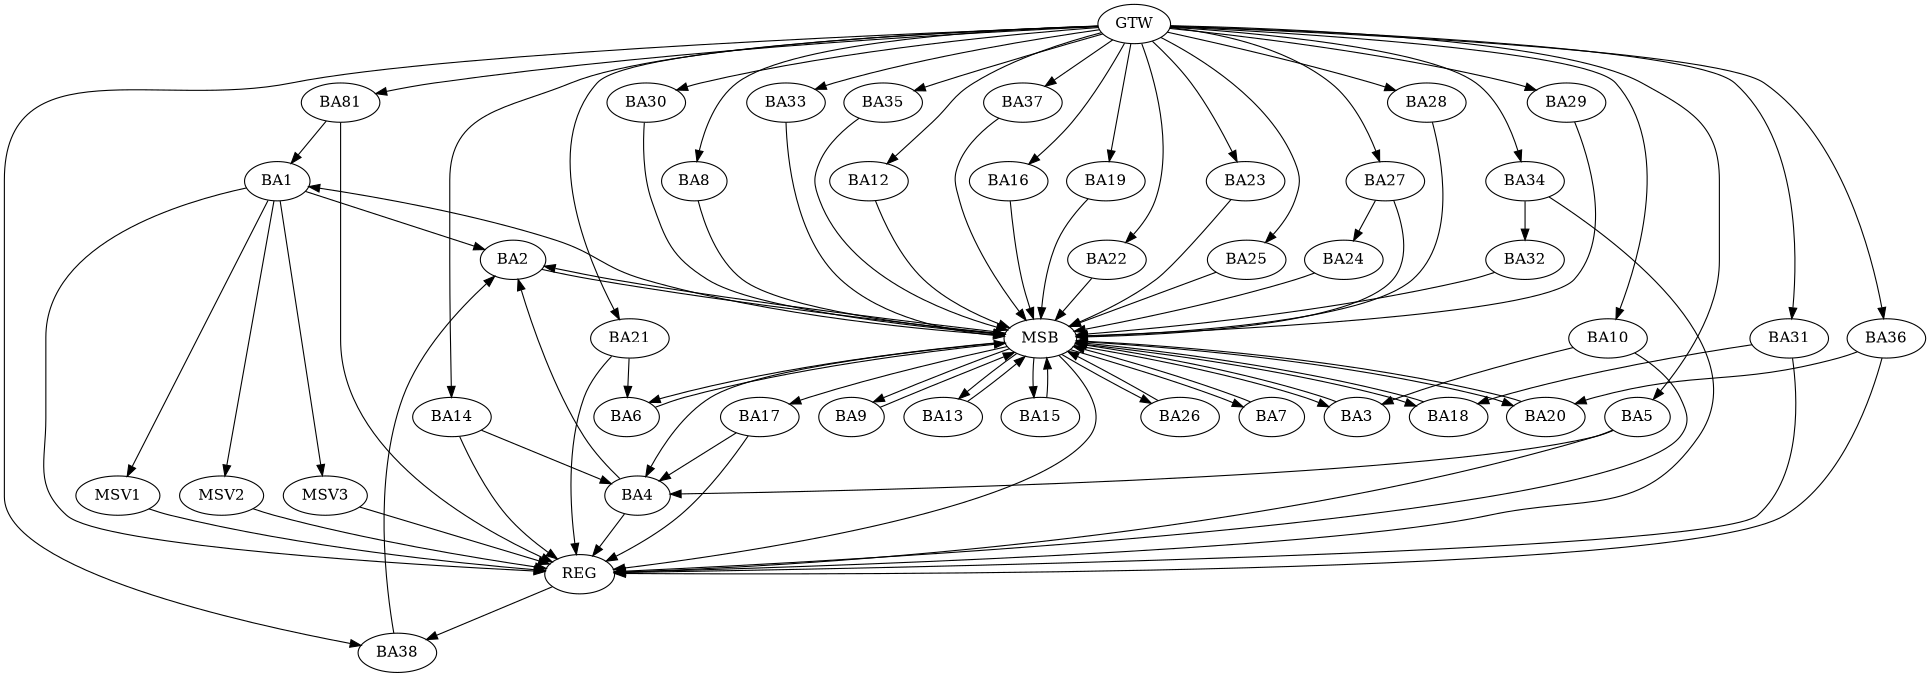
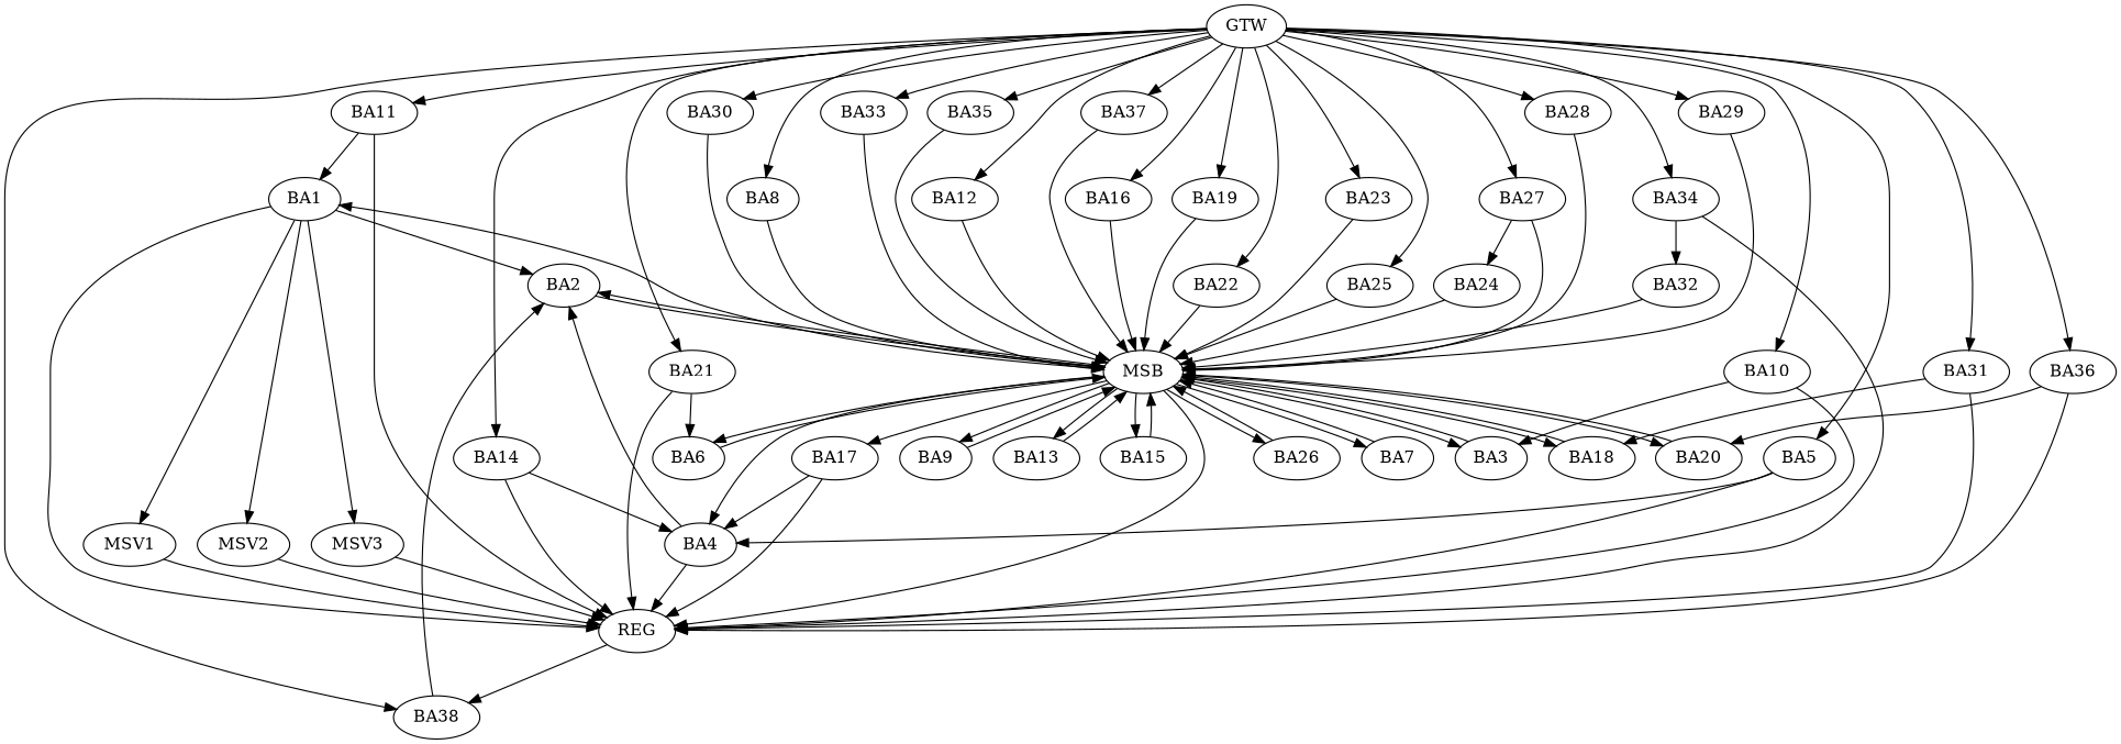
  strict digraph {
    n1 [label=BA1]
    n2 [label=BA2]
    n3 [label=REG]
    n4 [label=MSV1]
    n5 [label=MSV2]
    n6 [label=MSV3]
    n7 [label=MSB]
    n8 [label=BA38]
    n9 [label=BA3]
    n10 [label=BA4]
    n11 [label=BA6]
    n12 [label=BA7]
    n13 [label=BA9]
    n14 [label=BA13]
    n15 [label=BA15]
    n16 [label=BA17]
    n17 [label=BA18]
    n18 [label=BA20]
    n19 [label=BA26]
    n20 [label=BA5]
    n21 [label=BA8]
    n22 [label=BA10]
-   n23 [label=BA81]
+   n23 [label=BA11]
    n24 [label=BA12]
    n25 [label=BA14]
    n26 [label=BA16]
    n27 [label=BA19]
    n28 [label=BA21]
    n29 [label=BA22]
    n30 [label=BA23]
    n31 [label=BA24]
    n32 [label=BA25]
    n33 [label=BA27]
    n34 [label=BA28]
    n35 [label=BA29]
    n36 [label=BA30]
    n37 [label=BA31]
    n38 [label=BA32]
    n39 [label=BA33]
    n40 [label=BA34]
    n41 [label=BA35]
    n42 [label=BA36]
    n43 [label=BA37]
    n44 [label=GTW]
    n1 -> n2
    n1 -> n3
    n1 -> n4
    n1 -> n5
    n1 -> n6
    n2 -> n7
    n3 -> n8
    n4 -> n3
    n5 -> n3
    n6 -> n3
    n7 -> n1
    n7 -> n2
    n7 -> n3
    n7 -> n9
    n7 -> n10
    n7 -> n11
    n7 -> n12
    n7 -> n13
    n7 -> n14
    n7 -> n15
    n7 -> n16
    n7 -> n17
    n7 -> n18
    n7 -> n19
    n8 -> n2
    n9 -> n7
    n10 -> n2
    n10 -> n3
    n11 -> n7
    n12 -> n7
    n13 -> n7
    n14 -> n7
    n15 -> n7
    n16 -> n3
    n16 -> n10
    n17 -> n7
    n18 -> n7
    n19 -> n7
    n20 -> n3
    n20 -> n10
    n21 -> n7
    n22 -> n3
    n22 -> n9
    n23 -> n1
    n23 -> n3
    n24 -> n7
    n25 -> n3
    n25 -> n10
    n26 -> n7
    n27 -> n7
    n28 -> n3
    n28 -> n11
    n29 -> n7
    n30 -> n7
    n31 -> n7
    n32 -> n7
    n33 -> n7
    n33 -> n31
    n34 -> n7
    n35 -> n7
    n36 -> n7
    n37 -> n3
    n37 -> n17
    n38 -> n7
    n39 -> n7
    n40 -> n3
    n40 -> n38
    n41 -> n7
    n42 -> n3
    n42 -> n18
    n43 -> n7
    n44 -> n8
    n44 -> n20
    n44 -> n21
    n44 -> n22
    n44 -> n23
    n44 -> n24
    n44 -> n25
    n44 -> n26
    n44 -> n27
    n44 -> n28
    n44 -> n29
    n44 -> n30
    n44 -> n32
    n44 -> n33
    n44 -> n34
    n44 -> n35
    n44 -> n36
    n44 -> n37
    n44 -> n39
    n44 -> n40
    n44 -> n41
    n44 -> n42
    n44 -> n43
  }
